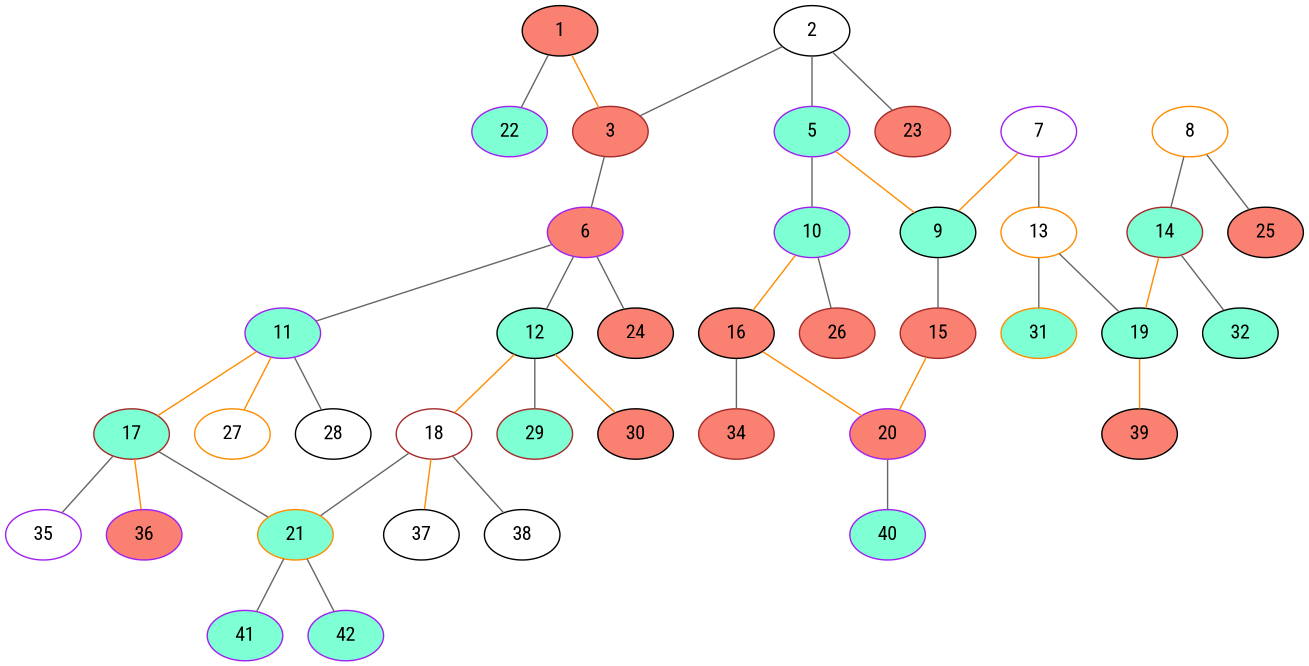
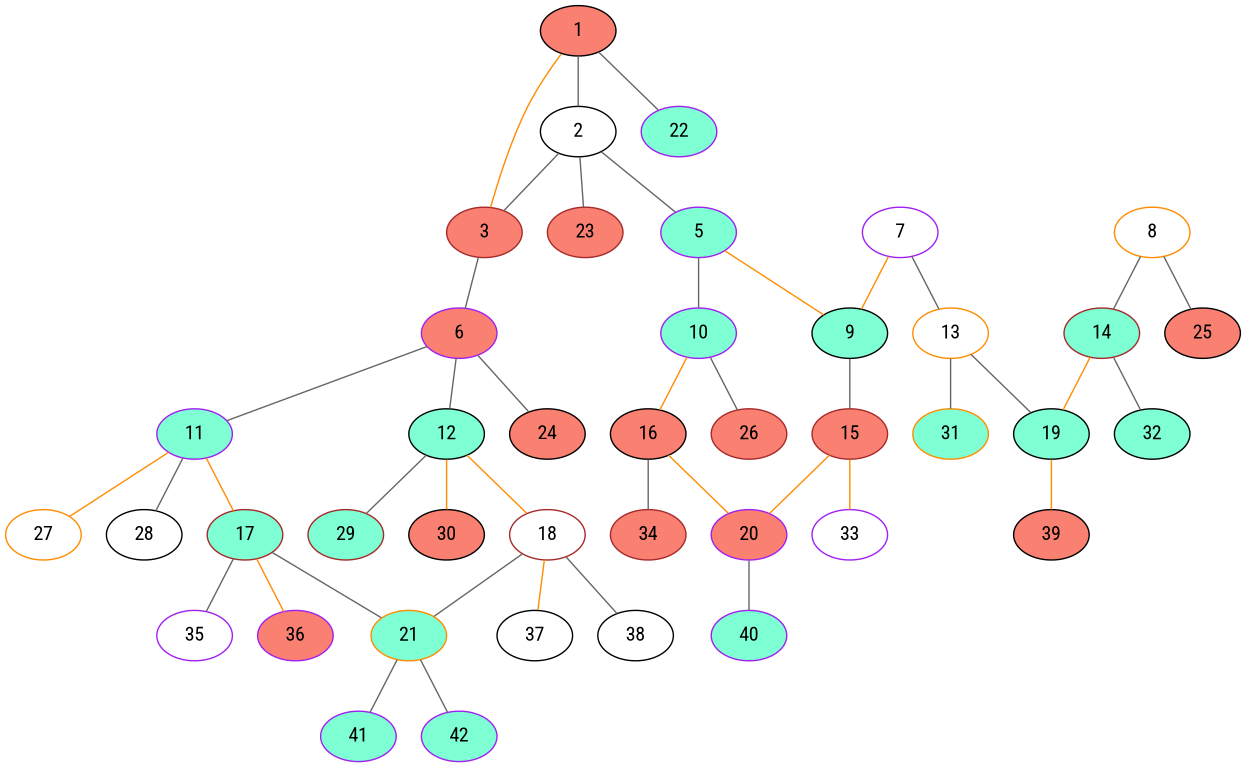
  graph {
    fontname="Roboto Condensed"
    node [chem=H color=black fillcolor=aquamarine fontname="Roboto Condensed" style=filled]
    edge [color=gray40 fontname="Roboto Condensed" valence=1]
    1 [chem=C fillcolor=salmon]
    2 [chem=C fillcolor=white]
    3 [chem=N color=brown fillcolor=salmon]
    22 [color=purple]
    5 [chem=C color=purple]
    23 [color=brown fillcolor=salmon]
    6 [chem=C color=purple fillcolor=salmon]
    9 [chem=C]
    10 [chem=C color=purple]
    11 [chem=C color=purple]
    12 [chem=C]
    24 [fillcolor=salmon]
    7 [chem=C color=purple fillcolor=white]
    13 [chem=C color=darkorange fillcolor=white]
    8 [chem=C color=darkorange fillcolor=white]
    14 [chem=C color=brown]
    25 [fillcolor=salmon]
    15 [chem=C color=brown fillcolor=salmon]
    16 [chem=C fillcolor=salmon]
    26 [color=brown fillcolor=salmon]
    17 [chem=C color=brown]
    27 [color=darkorange fillcolor=white]
    28 [fillcolor=white]
    18 [chem=C color=brown fillcolor=white]
    29 [color=brown]
    30 [fillcolor=salmon]
    19 [chem=C]
    31 [color=darkorange]
    32
    20 [chem=C color=purple fillcolor=salmon]
+   33 [color=purple fillcolor=white]
    34 [color=brown fillcolor=salmon]
    21 [chem=C color=darkorange]
    35 [color=purple fillcolor=white]
    36 [color=purple fillcolor=salmon]
    37 [fillcolor=white]
    38 [fillcolor=white]
    39 [fillcolor=salmon]
    40 [color=purple]
    41 [color=purple]
    42 [color=purple]
+   1 -- 2
    1 -- 3 [color=darkorange]
    1 -- 22
    2 -- 3
    2 -- 5
    2 -- 23
    3 -- 6
    5 -- 9 [color=darkorange valence=2]
    5 -- 10
    6 -- 11
    6 -- 12
    6 -- 24
    9 -- 15
    10 -- 16 [color=darkorange valence=2]
    10 -- 26
    11 -- 17 [color=darkorange]
    11 -- 27 [color=darkorange]
    11 -- 28
    12 -- 18 [color=darkorange]
    12 -- 29
    12 -- 30 [color=darkorange]
    7 -- 9 [color=darkorange]
    7 -- 13
    13 -- 19 [valence=2]
    13 -- 31
    8 -- 14 [valence=2]
    8 -- 25
    14 -- 19 [color=darkorange]
    14 -- 32
    15 -- 20 [color=darkorange valence=2]
+   15 -- 33 [color=darkorange]
    16 -- 20 [color=darkorange]
    16 -- 34
    17 -- 21
    17 -- 35
    17 -- 36 [color=darkorange]
    18 -- 21
    18 -- 37 [color=darkorange]
    18 -- 38
    19 -- 39 [color=darkorange]
    20 -- 40
    21 -- 41
    21 -- 42
  }
